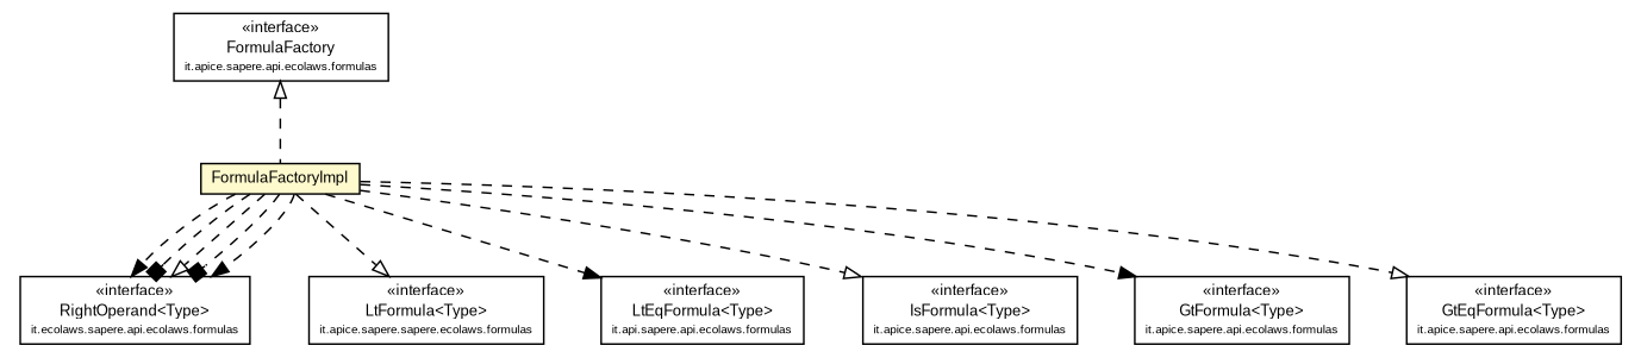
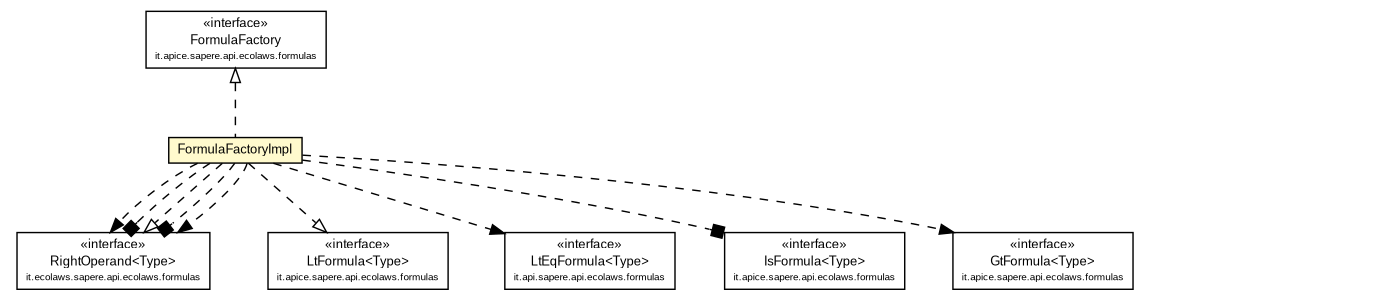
  digraph {
    fontname="Liberation Sans"
    node [fontcolor=black fontname="Liberation Sans" fontsize=9.0 shape=plaintext]
    edge [fontname="Liberation Sans" fontsize=10.0 headport=p labelfontname=Helvetica labelfontsize=10 style=dashed tailport=p arrowhead=normal color=black fontcolor=black]
    n1 [label=<<table border="0" cellborder="1" cellspacing="0" cellpadding="2" port="p" href="../RightOperand.html"> 		<tr><td><table border="0" cellspacing="0" cellpadding="1"> 			<tr><td> &laquo;interface&raquo; </td></tr> 			<tr><td> RightOperand&lt;Type&gt; </td></tr> 			<tr><td><font point-size="7.0"> it.ecolaws.sapere.api.ecolaws.formulas </font></td></tr> 		</table></td></tr> 		</table>>]
-   n2 [label=<<table border="0" cellborder="1" cellspacing="0" cellpadding="2" port="p" href="../LtFormula.html"> 		<tr><td><table border="0" cellspacing="0" cellpadding="1"> 			<tr><td> &laquo;interface&raquo; </td></tr> 			<tr><td> LtFormula&lt;Type&gt; </td></tr> 			<tr><td><font point-size="7.0"> it.apice.sapere.sapere.ecolaws.formulas </font></td></tr> 		</table></td></tr> 		</table>>]
+   n2 [label=<<table border="0" cellborder="1" cellspacing="0" cellpadding="2" port="p" href="../LtFormula.html"> 		<tr><td><table border="0" cellspacing="0" cellpadding="1"> 			<tr><td> &laquo;interface&raquo; </td></tr> 			<tr><td> LtFormula&lt;Type&gt; </td></tr> 			<tr><td><font point-size="7.0"> it.apice.sapere.api.ecolaws.formulas </font></td></tr> 		</table></td></tr> 		</table>>]
    n3 [label=<<table border="0" cellborder="1" cellspacing="0" cellpadding="2" port="p" href="../LtEqFormula.html"> 		<tr><td><table border="0" cellspacing="0" cellpadding="1"> 			<tr><td> &laquo;interface&raquo; </td></tr> 			<tr><td> LtEqFormula&lt;Type&gt; </td></tr> 			<tr><td><font point-size="7.0"> it.api.sapere.api.ecolaws.formulas </font></td></tr> 		</table></td></tr> 		</table>>]
    n4 [label=<<table border="0" cellborder="1" cellspacing="0" cellpadding="2" port="p" href="../IsFormula.html"> 		<tr><td><table border="0" cellspacing="0" cellpadding="1"> 			<tr><td> &laquo;interface&raquo; </td></tr> 			<tr><td> IsFormula&lt;Type&gt; </td></tr> 			<tr><td><font point-size="7.0"> it.apice.sapere.api.ecolaws.formulas </font></td></tr> 		</table></td></tr> 		</table>>]
    n5 [label=<<table border="0" cellborder="1" cellspacing="0" cellpadding="2" port="p" href="../GtFormula.html"> 		<tr><td><table border="0" cellspacing="0" cellpadding="1"> 			<tr><td> &laquo;interface&raquo; </td></tr> 			<tr><td> GtFormula&lt;Type&gt; </td></tr> 			<tr><td><font point-size="7.0"> it.apice.sapere.api.ecolaws.formulas </font></td></tr> 		</table></td></tr> 		</table>>]
-   n6 [label=<<table border="0" cellborder="1" cellspacing="0" cellpadding="2" port="p" href="../GtEqFormula.html"> 		<tr><td><table border="0" cellspacing="0" cellpadding="1"> 			<tr><td> &laquo;interface&raquo; </td></tr> 			<tr><td> GtEqFormula&lt;Type&gt; </td></tr> 			<tr><td><font point-size="7.0"> it.apice.sapere.api.ecolaws.formulas </font></td></tr> 		</table></td></tr> 		</table>>]
    n7 [label=<<table border="0" cellborder="1" cellspacing="0" cellpadding="2" port="p" href="../FormulaFactory.html"> 		<tr><td><table border="0" cellspacing="0" cellpadding="1"> 			<tr><td> &laquo;interface&raquo; </td></tr> 			<tr><td> FormulaFactory </td></tr> 			<tr><td><font point-size="7.0"> it.apice.sapere.api.ecolaws.formulas </font></td></tr> 		</table></td></tr> 		</table>>]
    n8 [label=<<table border="0" cellborder="1" cellspacing="0" cellpadding="2" port="p" bgcolor="lemonChiffon" href="./FormulaFactoryImpl.html"> 		<tr><td><table border="0" cellspacing="0" cellpadding="1"> 			<tr><td> FormulaFactoryImpl </td></tr> 		</table></td></tr> 		</table>>]
    n7 -> n8 [arrowtail=empty dir=back fontsize=10 arrowhead="" color="" fontcolor=""]
    n8 -> n1
    n8 -> n1 [arrowhead=box]
    n8 -> n1 [arrowhead=onormal]
    n8 -> n1 [arrowhead=box]
    n8 -> n1
    n8 -> n2 [arrowhead=onormal]
    n8 -> n3
-   n8 -> n4 [arrowhead=onormal]
+   n8 -> n4 [arrowhead=box]
    n8 -> n5
-   n8 -> n6 [arrowhead=onormal]
  }
